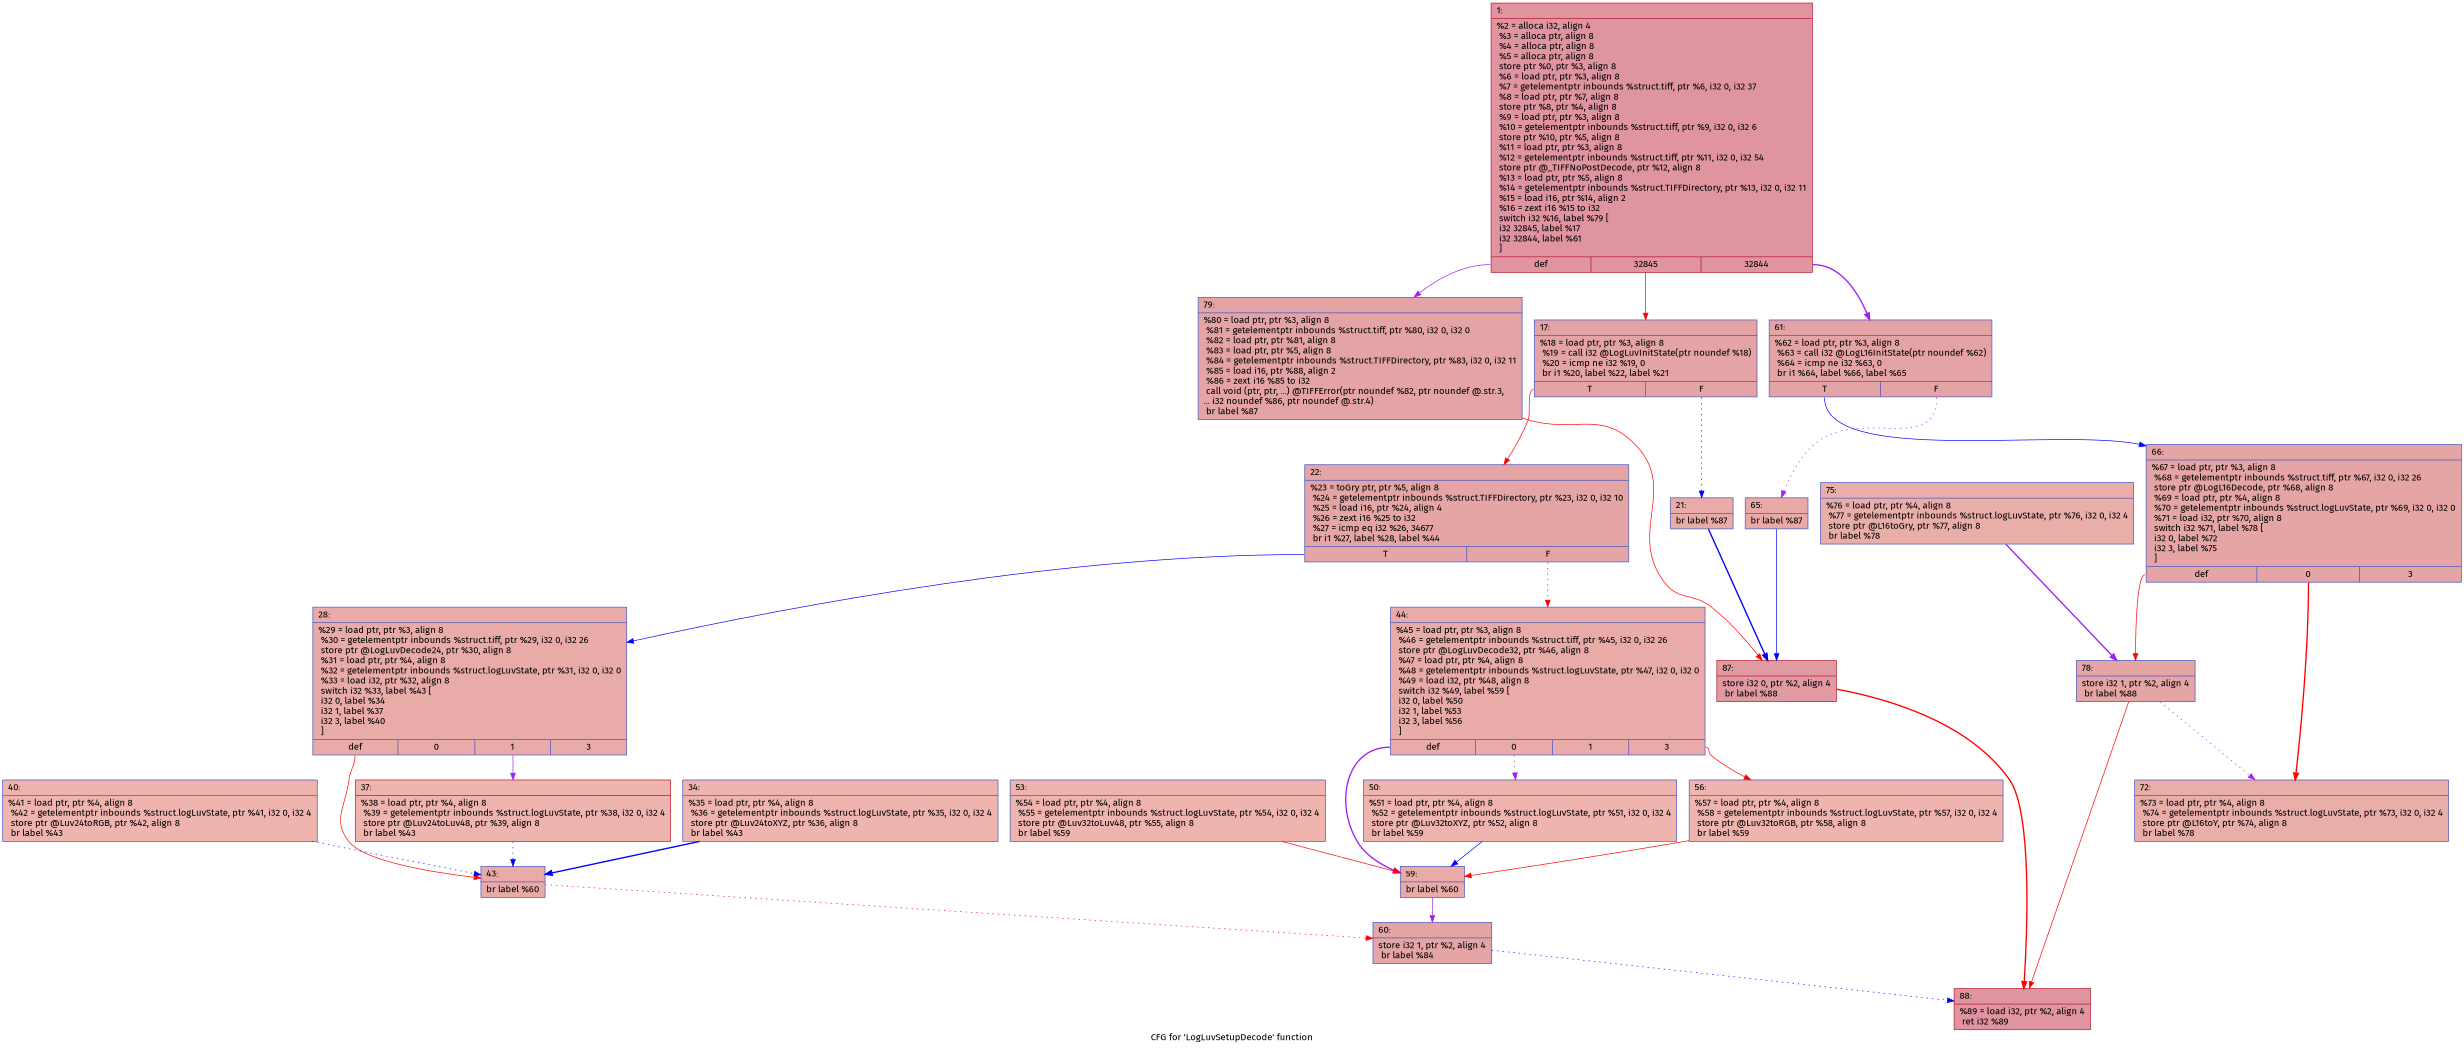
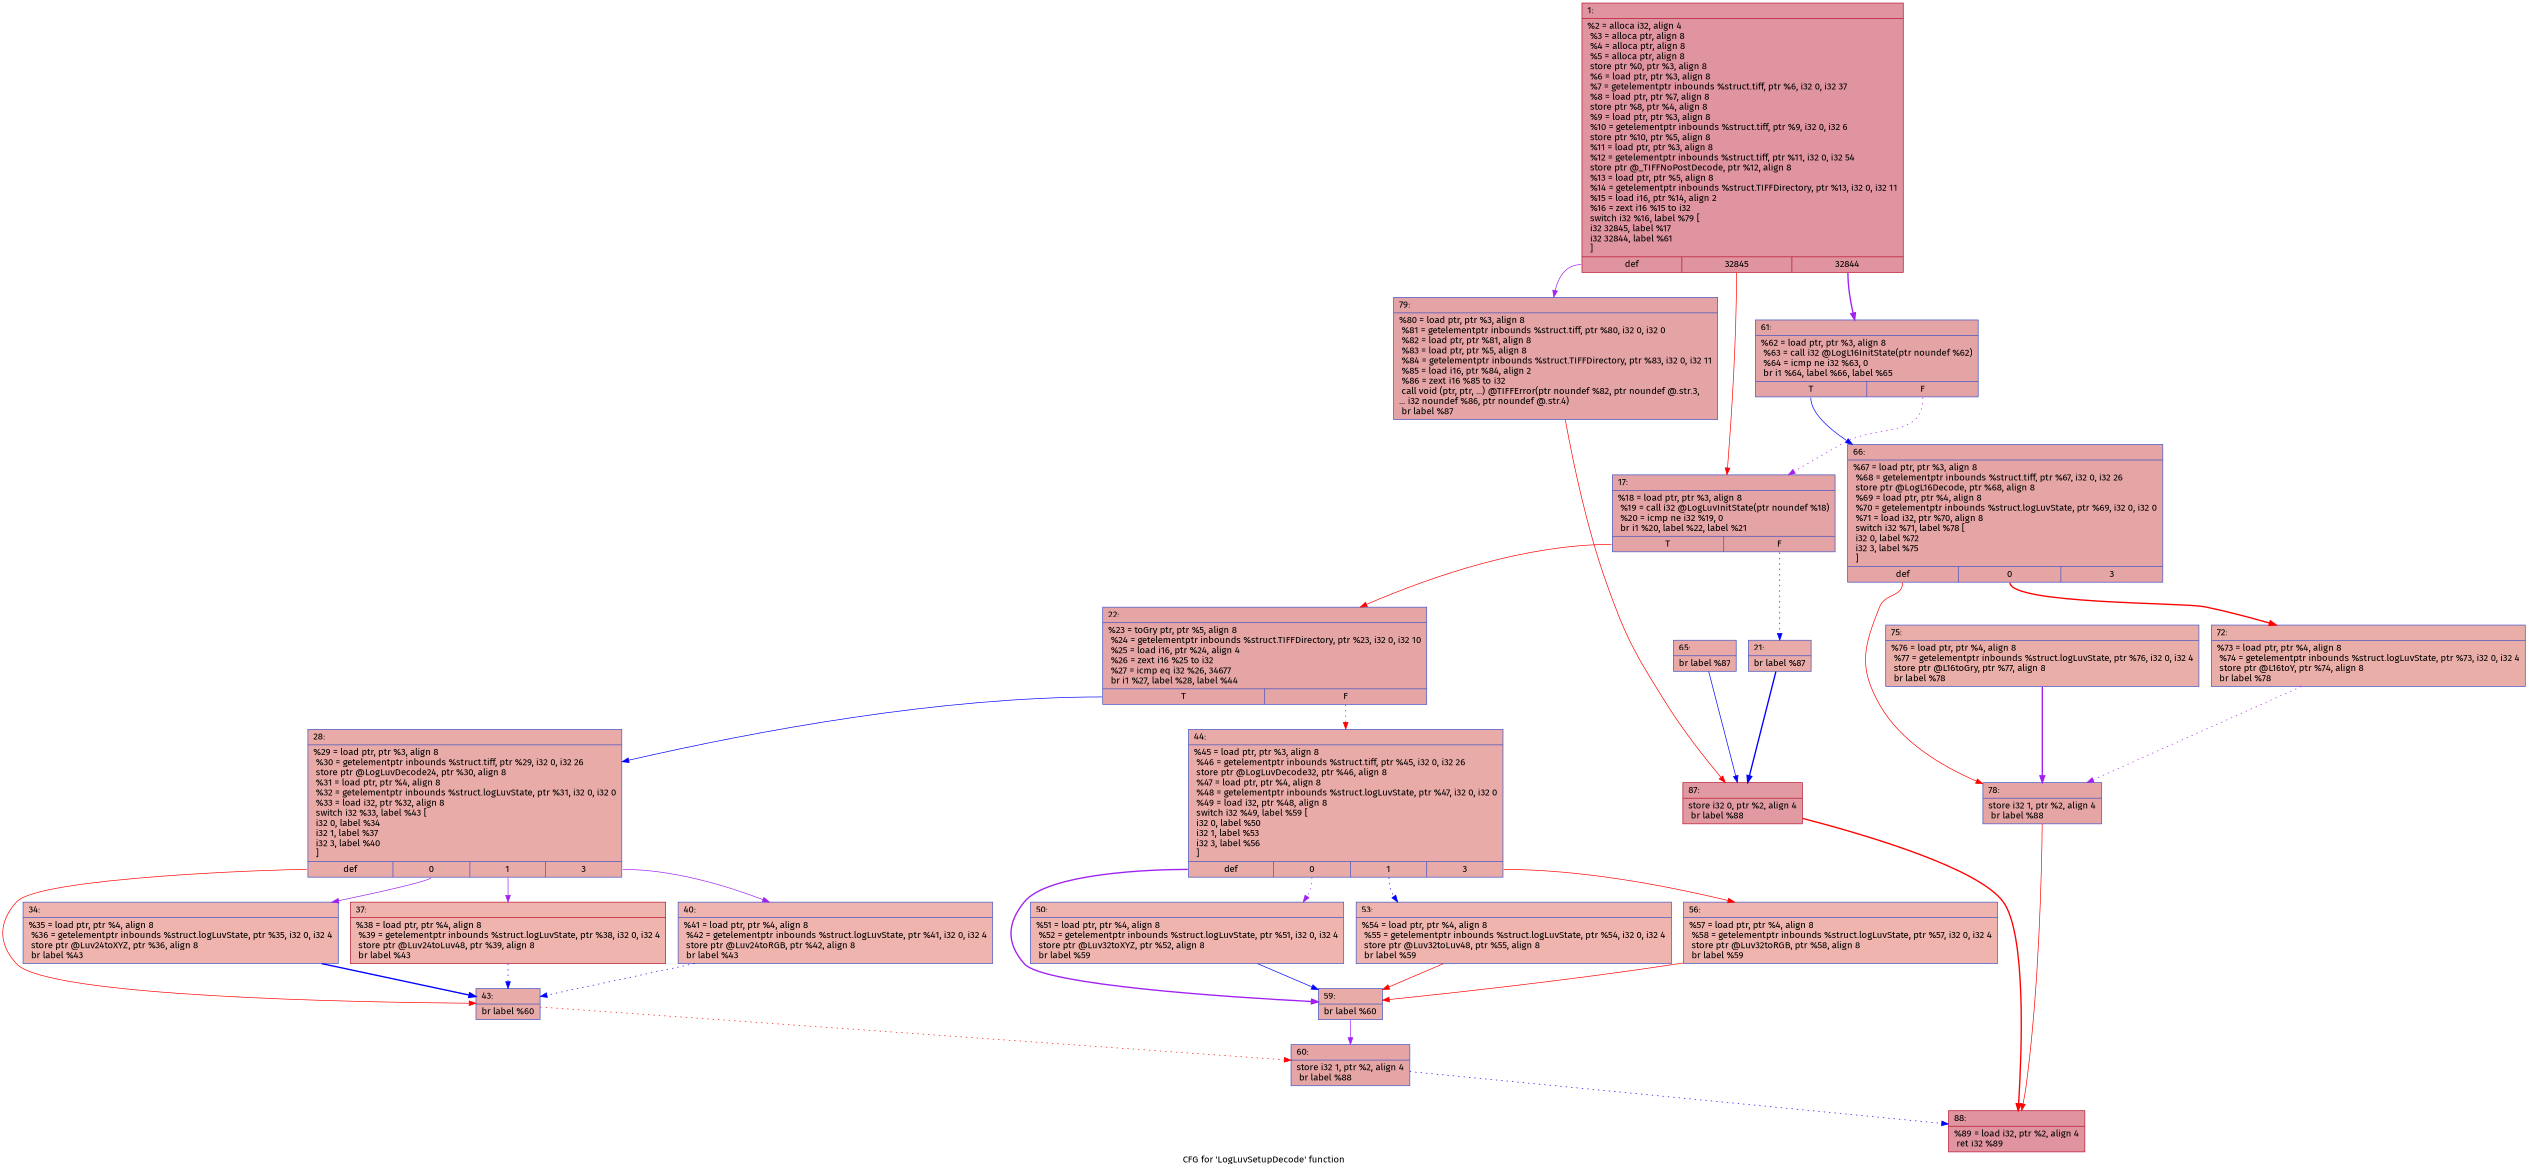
  digraph {
    fontname="Fira Sans"
    label="CFG for 'LogLuvSetupDecode' function"
    node [color="#3d50c3ff" fillcolor="#d8564670" fontname="Fira Sans" shape=record style=filled]
    edge [color=red fontname="Fira Sans" style=solid]
    n1 [color="#b70d28ff" fillcolor="#b70d2870" label="{1:\l|  %2 = alloca i32, align 4\l  %3 = alloca ptr, align 8\l  %4 = alloca ptr, align 8\l  %5 = alloca ptr, align 8\l  store ptr %0, ptr %3, align 8\l  %6 = load ptr, ptr %3, align 8\l  %7 = getelementptr inbounds %struct.tiff, ptr %6, i32 0, i32 37\l  %8 = load ptr, ptr %7, align 8\l  store ptr %8, ptr %4, align 8\l  %9 = load ptr, ptr %3, align 8\l  %10 = getelementptr inbounds %struct.tiff, ptr %9, i32 0, i32 6\l  store ptr %10, ptr %5, align 8\l  %11 = load ptr, ptr %3, align 8\l  %12 = getelementptr inbounds %struct.tiff, ptr %11, i32 0, i32 54\l  store ptr @_TIFFNoPostDecode, ptr %12, align 8\l  %13 = load ptr, ptr %5, align 8\l  %14 = getelementptr inbounds %struct.TIFFDirectory, ptr %13, i32 0, i32 11\l  %15 = load i16, ptr %14, align 2\l  %16 = zext i16 %15 to i32\l  switch i32 %16, label %79 [\l    i32 32845, label %17\l    i32 32844, label %61\l  ]\l|{<s0>def|<s1>32845|<s2>32844}}"]
-   n2 [fillcolor="#c32e3170" label="{79:\l|  %80 = load ptr, ptr %3, align 8\l  %81 = getelementptr inbounds %struct.tiff, ptr %80, i32 0, i32 0\l  %82 = load ptr, ptr %81, align 8\l  %83 = load ptr, ptr %5, align 8\l  %84 = getelementptr inbounds %struct.TIFFDirectory, ptr %83, i32 0, i32 11\l  %85 = load i16, ptr %88, align 2\l  %86 = zext i16 %85 to i32\l  call void (ptr, ptr, ...) @TIFFError(ptr noundef %82, ptr noundef @.str.3,\l... i32 noundef %86, ptr noundef @.str.4)\l  br label %87\l}"]
+   n2 [fillcolor="#c32e3170" label="{79:\l|  %80 = load ptr, ptr %3, align 8\l  %81 = getelementptr inbounds %struct.tiff, ptr %80, i32 0, i32 0\l  %82 = load ptr, ptr %81, align 8\l  %83 = load ptr, ptr %5, align 8\l  %84 = getelementptr inbounds %struct.TIFFDirectory, ptr %83, i32 0, i32 11\l  %85 = load i16, ptr %84, align 2\l  %86 = zext i16 %85 to i32\l  call void (ptr, ptr, ...) @TIFFError(ptr noundef %82, ptr noundef @.str.3,\l... i32 noundef %86, ptr noundef @.str.4)\l  br label %87\l}"]
    n3 [fillcolor="#c32e3170" label="{17:\l|  %18 = load ptr, ptr %3, align 8\l  %19 = call i32 @LogLuvInitState(ptr noundef %18)\l  %20 = icmp ne i32 %19, 0\l  br i1 %20, label %22, label %21\l|{<s0>T|<s1>F}}"]
    n4 [fillcolor="#c32e3170" label="{61:\l|  %62 = load ptr, ptr %3, align 8\l  %63 = call i32 @LogL16InitState(ptr noundef %62)\l  %64 = icmp ne i32 %63, 0\l  br i1 %64, label %66, label %65\l|{<s0>T|<s1>F}}"]
    n5 [color="#b70d28ff" fillcolor="#bb1b2c70" label="{87:\l|  store i32 0, ptr %2, align 4\l  br label %88\l}"]
    n6 [fillcolor="#c5333470" label="{22:\l|  %23 = toGry ptr, ptr %5, align 8\l  %24 = getelementptr inbounds %struct.TIFFDirectory, ptr %23, i32 0, i32 10\l  %25 = load i16, ptr %24, align 4\l  %26 = zext i16 %25 to i32\l  %27 = icmp eq i32 %26, 34677\l  br i1 %27, label %28, label %44\l|{<s0>T|<s1>F}}"]
    n7 [fillcolor="#cc403a70" label="{21:\l|  br label %87\l}"]
    n8 [fillcolor="#c5333470" label="{66:\l|  %67 = load ptr, ptr %3, align 8\l  %68 = getelementptr inbounds %struct.tiff, ptr %67, i32 0, i32 26\l  store ptr @LogL16Decode, ptr %68, align 8\l  %69 = load ptr, ptr %4, align 8\l  %70 = getelementptr inbounds %struct.logLuvState, ptr %69, i32 0, i32 0\l  %71 = load i32, ptr %70, align 8\l  switch i32 %71, label %78 [\l    i32 0, label %72\l    i32 3, label %75\l  ]\l|{<s0>def|<s1>0|<s2>3}}"]
    n9 [fillcolor="#ca3b3770" label="{65:\l|  br label %87\l}"]
    n10 [color="#b70d28ff" fillcolor="#b70d2870" label="{88:\l|  %89 = load i32, ptr %2, align 4\l  ret i32 %89\l}"]
    n11 [fillcolor="#cc403a70" label="{28:\l|  %29 = load ptr, ptr %3, align 8\l  %30 = getelementptr inbounds %struct.tiff, ptr %29, i32 0, i32 26\l  store ptr @LogLuvDecode24, ptr %30, align 8\l  %31 = load ptr, ptr %4, align 8\l  %32 = getelementptr inbounds %struct.logLuvState, ptr %31, i32 0, i32 0\l  %33 = load i32, ptr %32, align 8\l  switch i32 %33, label %43 [\l    i32 0, label %34\l    i32 1, label %37\l    i32 3, label %40\l  ]\l|{<s0>def|<s1>0|<s2>1|<s3>3}}"]
    n12 [fillcolor="#cc403a70" label="{44:\l|  %45 = load ptr, ptr %3, align 8\l  %46 = getelementptr inbounds %struct.tiff, ptr %45, i32 0, i32 26\l  store ptr @LogLuvDecode32, ptr %46, align 8\l  %47 = load ptr, ptr %4, align 8\l  %48 = getelementptr inbounds %struct.logLuvState, ptr %47, i32 0, i32 0\l  %49 = load i32, ptr %48, align 8\l  switch i32 %49, label %59 [\l    i32 0, label %50\l    i32 1, label %53\l    i32 3, label %56\l  ]\l|{<s0>def|<s1>0|<s2>1|<s3>3}}"]
    n13 [fillcolor="#c5333470" label="{78:\l|  store i32 1, ptr %2, align 4\l  br label %88\l}"]
    n14 [fillcolor="#d0473d70" label="{72:\l|  %73 = load ptr, ptr %4, align 8\l  %74 = getelementptr inbounds %struct.logLuvState, ptr %73, i32 0, i32 4\l  store ptr @L16toY, ptr %74, align 8\l  br label %78\l}"]
    n15 [fillcolor="#cc403a70" label="{43:\l|  br label %60\l}"]
    n16 [label="{34:\l|  %35 = load ptr, ptr %4, align 8\l  %36 = getelementptr inbounds %struct.logLuvState, ptr %35, i32 0, i32 4\l  store ptr @Luv24toXYZ, ptr %36, align 8\l  br label %43\l}"]
    n17 [color="#b70d28ff" label="{37:\l|  %38 = load ptr, ptr %4, align 8\l  %39 = getelementptr inbounds %struct.logLuvState, ptr %38, i32 0, i32 4\l  store ptr @Luv24toLuv48, ptr %39, align 8\l  br label %43\l}"]
    n18 [label="{40:\l|  %41 = load ptr, ptr %4, align 8\l  %42 = getelementptr inbounds %struct.logLuvState, ptr %41, i32 0, i32 4\l  store ptr @Luv24toRGB, ptr %42, align 8\l  br label %43\l}"]
    n19 [fillcolor="#cc403a70" label="{59:\l|  br label %60\l}"]
    n20 [label="{50:\l|  %51 = load ptr, ptr %4, align 8\l  %52 = getelementptr inbounds %struct.logLuvState, ptr %51, i32 0, i32 4\l  store ptr @Luv32toXYZ, ptr %52, align 8\l  br label %59\l}"]
    n21 [label="{53:\l|  %54 = load ptr, ptr %4, align 8\l  %55 = getelementptr inbounds %struct.logLuvState, ptr %54, i32 0, i32 4\l  store ptr @Luv32toLuv48, ptr %55, align 8\l  br label %59\l}"]
    n22 [label="{56:\l|  %57 = load ptr, ptr %4, align 8\l  %58 = getelementptr inbounds %struct.logLuvState, ptr %57, i32 0, i32 4\l  store ptr @Luv32toRGB, ptr %58, align 8\l  br label %59\l}"]
-   n23 [fillcolor="#c5333470" label="{60:\l|  store i32 1, ptr %2, align 4\l  br label %84\l}"]
+   n23 [fillcolor="#c5333470" label="{60:\l|  store i32 1, ptr %2, align 4\l  br label %88\l}"]
    n24 [fillcolor="#d0473d70" label="{75:\l|  %76 = load ptr, ptr %4, align 8\l  %77 = getelementptr inbounds %struct.logLuvState, ptr %76, i32 0, i32 4\l  store ptr @L16toGry, ptr %77, align 8\l  br label %78\l}"]
    n1 -> n2 [color=purple tailport=s0]
    n1 -> n3 [tailport=s1]
    n1 -> n4 [color=purple style=bold tailport=s2]
    n2 -> n5
    n3 -> n6 [tailport=s0]
    n3 -> n7 [color=blue style=dotted tailport=s1]
    n4 -> n8 [color=blue tailport=s0]
-   n4 -> n9 [color=purple style=dotted tailport=s1]
+   n4 -> n3 [color=purple style=dotted tailport=s1]
    n5 -> n10 [style=bold]
    n6 -> n11 [color=blue tailport=s0]
    n6 -> n12 [style=dotted tailport=s1]
    n7 -> n5 [color=blue style=bold]
    n8 -> n13 [tailport=s0]
    n8 -> n14 [style=bold tailport=s1]
    n9 -> n5 [color=blue]
    n11 -> n15 [tailport=s0]
+   n11 -> n16 [color=purple tailport=s1]
    n11 -> n17 [color=purple tailport=s2]
+   n11 -> n18 [color=purple tailport=s3]
    n12 -> n19 [color=purple style=bold tailport=s0]
    n12 -> n20 [color=purple style=dotted tailport=s1]
+   n12 -> n21 [color=blue style=dotted tailport=s2]
    n12 -> n22 [tailport=s3]
    n13 -> n10
-   n13 -> n14 [color=purple style=dotted]
+   n14 -> n13 [color=purple style=dotted]
    n15 -> n23 [style=dotted]
    n16 -> n15 [color=blue style=bold]
    n17 -> n15 [color=blue style=dotted]
    n18 -> n15 [color=blue style=dotted]
    n19 -> n23 [color=purple]
    n20 -> n19 [color=blue]
    n21 -> n19
    n22 -> n19
    n23 -> n10 [color=blue style=dotted]
    n24 -> n13 [color=purple style=bold]
  }
